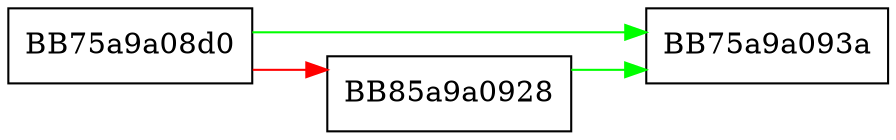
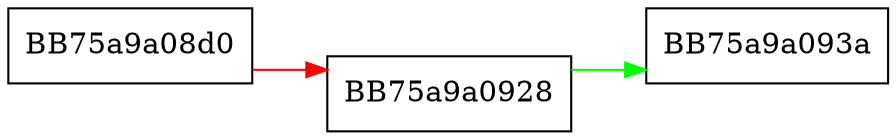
  digraph {
    rankdir=LR
    splines=ortho
    node [shape=box]
    edge [color=green]
    BB75a9a08d0
    BB75a9a093a
-   BB75a9a0928 [label=BB85a9a0928]
-   BB75a9a08d0 -> BB75a9a093a
+   BB75a9a0928
    BB75a9a08d0 -> BB75a9a0928 [color=red]
    BB75a9a0928 -> BB75a9a093a
  }
